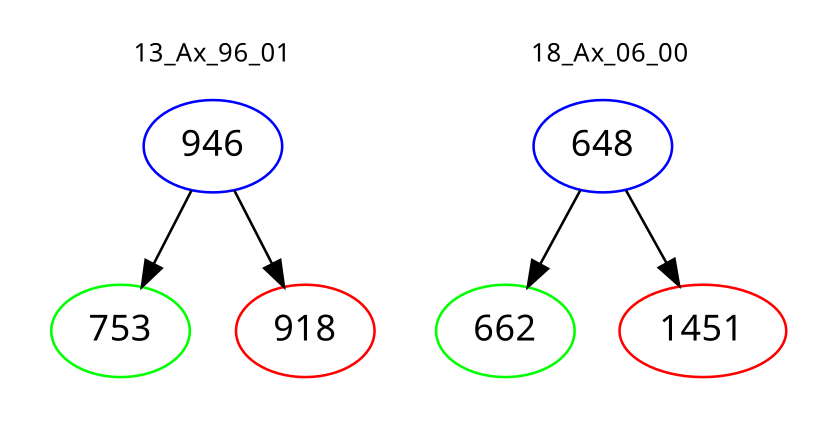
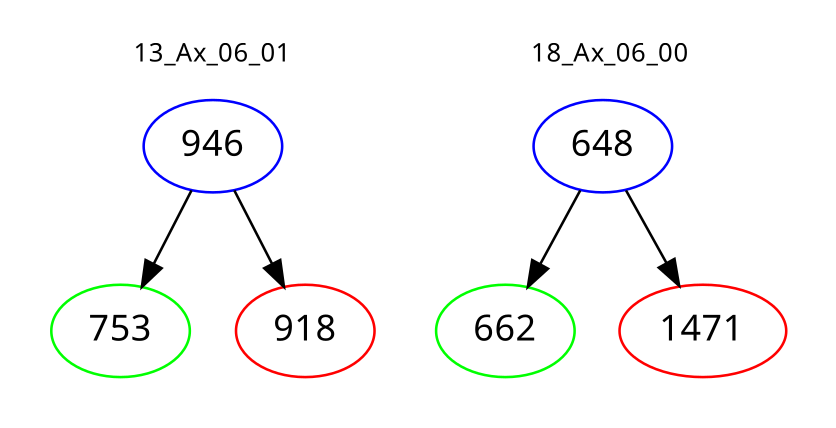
  digraph {
    fontname="Noto Sans"
    node [color=blue fontname="Noto Sans"]
    edge [color=black fontname="Noto Sans"]
    n1 [label=946]
    n2 [color=green label=753]
    n3 [color=red label=918]
    n4 [label=648]
    n5 [color=green label=662]
-   n6 [color=red label=1451]
+   n6 [color=red label=1471]
    subgraph cluster_1 {
      color=white
      fontsize=10
-     label="13_Ax_96_01"
+     label="13_Ax_06_01"
      n1
      n2
      n3
    }
    subgraph cluster_2 {
      color=white
      fontsize=10
      label="18_Ax_06_00"
      n4
      n5
      n6
    }
    n1 -> n2
    n1 -> n3
    n4 -> n5
    n4 -> n6
  }
